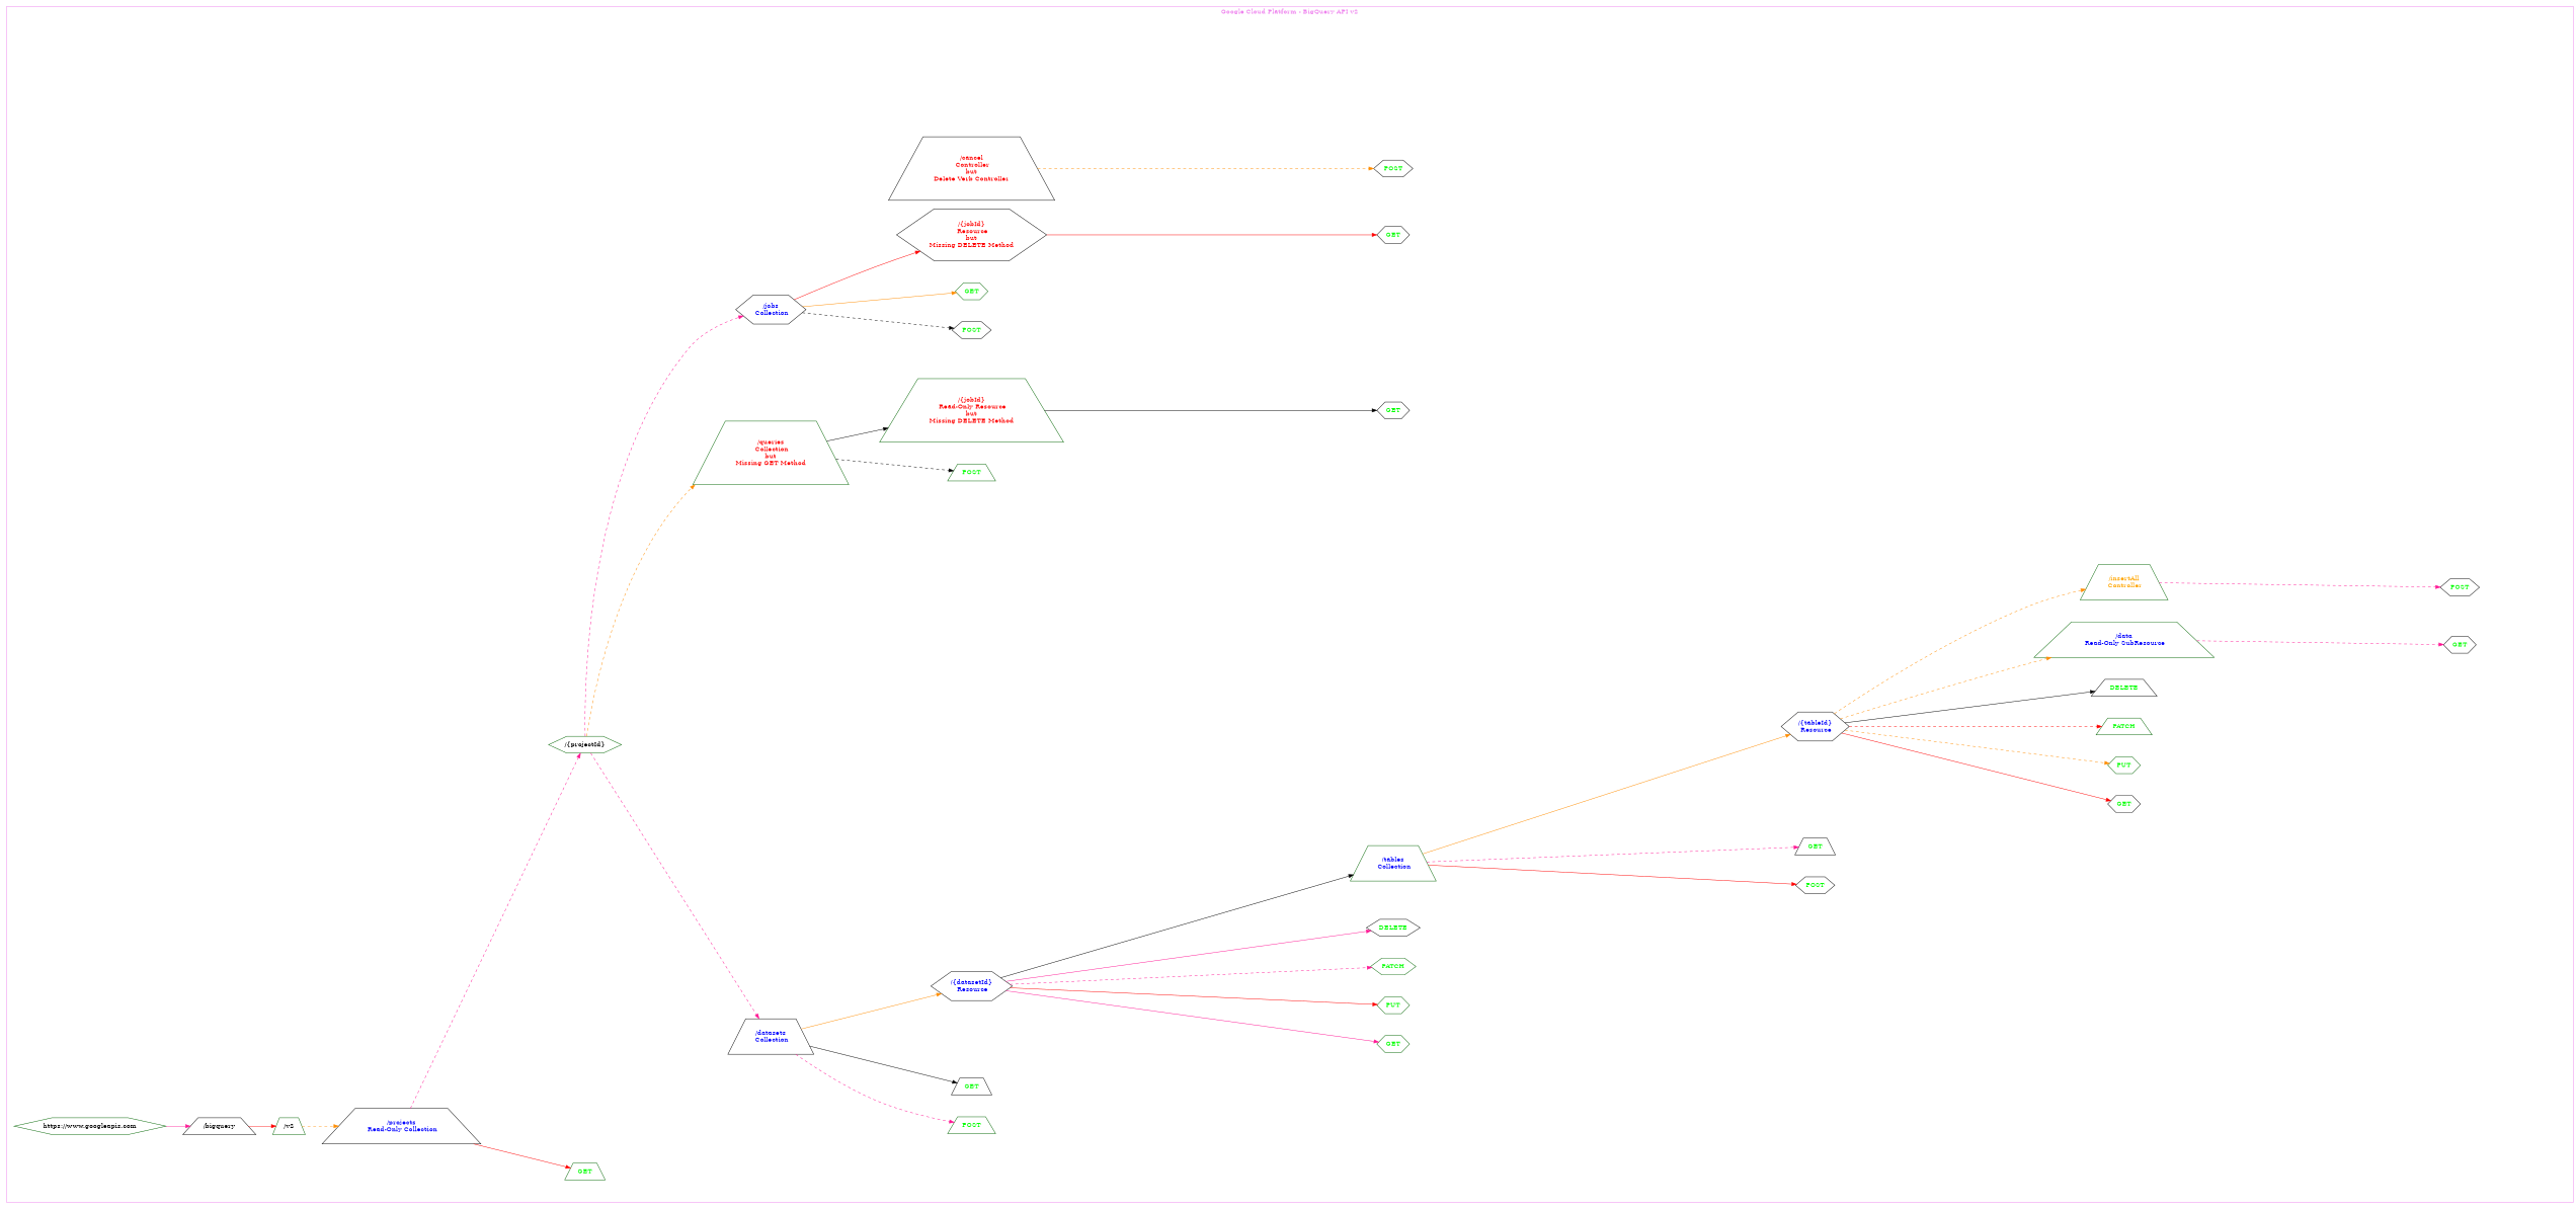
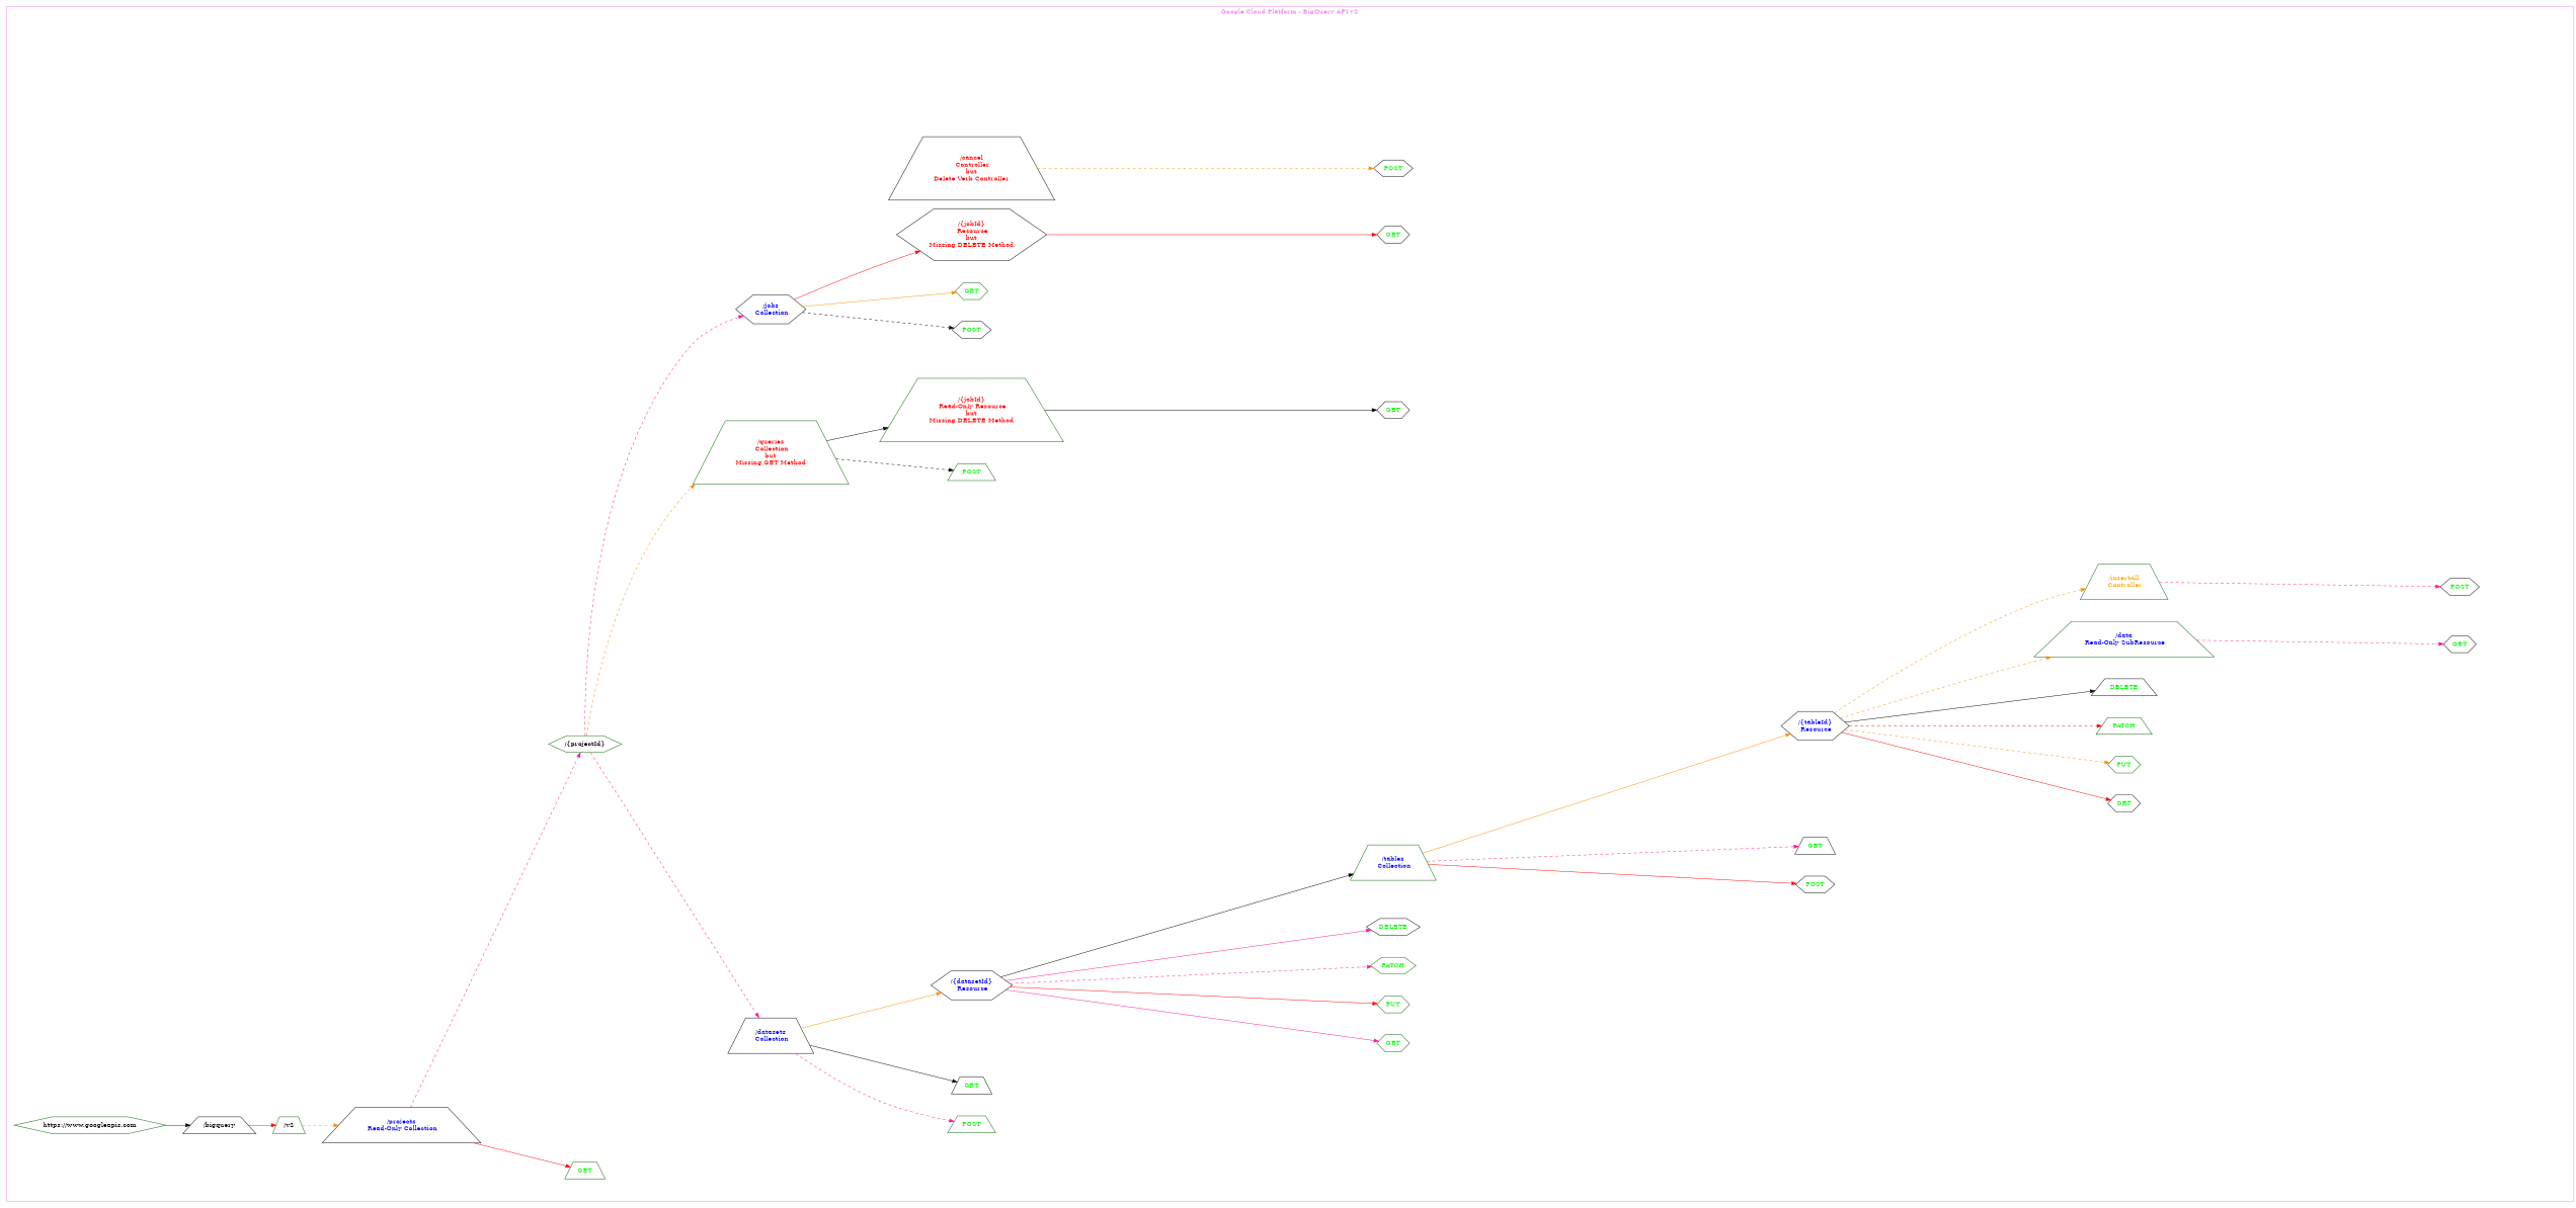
  digraph {
    rankdir=LR
    node [color=black fontcolor=green shape=hexagon]
    edge [color=deeppink fontcolor=green style=solid]
    n1 [color=darkgreen label=GET shape=trapezium]
    n2 [color=darkgreen label=POST shape=trapezium]
    n3 [label=GET shape=trapezium]
    n4 [color=darkgreen label=GET]
    n5 [color=darkgreen label=PUT]
    n6 [color=darkgreen label=PATCH]
    n7 [label=DELETE]
    n8 [label=POST]
    n9 [label=GET shape=trapezium]
    n10 [label=GET]
    n11 [color=darkgreen label=PUT]
    n12 [color=darkgreen label=PATCH shape=trapezium]
    n13 [label=DELETE shape=trapezium]
    n14 [label=GET]
    n15 [color=darkgreen fontcolor=blue label="/data\n Read-Only SubResource" shape=trapezium]
    n16 [label=POST]
    n17 [color=darkgreen fontcolor=orange label="/insertAll\n Controller" shape=trapezium]
    n18 [fontcolor=blue label="/{tableId}\n Resource"]
    n19 [color=darkgreen fontcolor=blue label="/tables\n Collection" shape=trapezium]
    n20 [fontcolor=blue label="/{datasetId}\n Resource"]
    n21 [fontcolor=blue label="/datasets\n Collection" shape=trapezium]
    n22 [color=darkgreen label=POST shape=trapezium]
    n23 [label=GET]
    n24 [color=darkgreen fontcolor=red label="/{jobId}\n Read-Only Resource\nbut\nMissing DELETE Method" shape=trapezium]
    n25 [color=darkgreen fontcolor=red label="/queries\n Collection\nbut\nMissing GET Method" shape=trapezium]
    n26 [label=POST]
    n27 [color=darkgreen label=GET]
    n28 [label=GET]
    n29 [label=POST]
    n30 [fontcolor=red label="/cancel\n Controller\nbut\nDelete Verb Controller" shape=trapezium]
    n31 [fontcolor=red label="/{jobId}\n Resource\nbut\nMissing DELETE Method"]
    n32 [fontcolor=blue label="/jobs\n Collection"]
    n33 [color=darkgreen fontcolor=black label="/{projectId}"]
    n34 [fontcolor=blue label="/projects\n Read-Only Collection" shape=trapezium]
    n35 [color=darkgreen fontcolor=black label="/v2" shape=trapezium]
    n36 [fontcolor=black label="/bigquery" shape=trapezium]
    n37 [color=darkgreen fontcolor=black label="https://www.googleapis.com"]
    subgraph cluster_1 {
      color=violet
      fontcolor=violet
      label="Google Cloud Platform - BigQuery API v2"
      subgraph cluster_2 {
        color=white
        fontcolor=white
        label="Google Cloud Platform - BigQuery API v2"
        n37
        subgraph cluster_3 {
          color=white
          fontcolor=white
          label="Google Cloud Platform - BigQuery API v2"
          n36
          subgraph cluster_4 {
            color=white
            fontcolor=white
            label="Google Cloud Platform - BigQuery API v2"
            n35
            subgraph cluster_5 {
              color=white
              fontcolor=white
              label="Google Cloud Platform - BigQuery API v2"
              n34
              subgraph cluster_6 {
                color=white
                fontcolor=white
                label="Google Cloud Platform - BigQuery API v2"
                n1
              }
              subgraph cluster_7 {
                color=white
                fontcolor=white
                label="Google Cloud Platform - BigQuery API v2"
                n33
                subgraph cluster_8 {
                  color=white
                  fontcolor=white
                  label="Google Cloud Platform - BigQuery API v2"
                  n21
                  subgraph cluster_9 {
                    color=white
                    fontcolor=white
                    label="Google Cloud Platform - BigQuery API v2"
                    n2
                  }
                  subgraph cluster_10 {
                    color=white
                    fontcolor=white
                    label="Google Cloud Platform - BigQuery API v2"
                    n3
                  }
                  subgraph cluster_11 {
                    color=white
                    fontcolor=white
                    label="Google Cloud Platform - BigQuery API v2"
                    n20
                    subgraph cluster_12 {
                      color=white
                      fontcolor=white
                      label="Google Cloud Platform - BigQuery API v2"
                      n4
                    }
                    subgraph cluster_13 {
                      color=white
                      fontcolor=white
                      label="Google Cloud Platform - BigQuery API v2"
                      n5
                    }
                    subgraph cluster_14 {
                      color=white
                      fontcolor=white
                      label="Google Cloud Platform - BigQuery API v2"
                      n6
                    }
                    subgraph cluster_15 {
                      color=white
                      fontcolor=white
                      label="Google Cloud Platform - BigQuery API v2"
                      n7
                    }
                    subgraph cluster_16 {
                      color=white
                      fontcolor=white
                      label="Google Cloud Platform - BigQuery API v2"
                      n19
                      subgraph cluster_17 {
                        color=white
                        fontcolor=white
                        label="Google Cloud Platform - BigQuery API v2"
                        n8
                      }
                      subgraph cluster_18 {
                        color=white
                        fontcolor=white
                        label="Google Cloud Platform - BigQuery API v2"
                        n9
                      }
                      subgraph cluster_19 {
                        color=white
                        fontcolor=white
                        label="Google Cloud Platform - BigQuery API v2"
                        n18
                        subgraph cluster_20 {
                          color=white
                          fontcolor=white
                          label="Google Cloud Platform - BigQuery API v2"
                          n10
                        }
                        subgraph cluster_21 {
                          color=white
                          fontcolor=white
                          label="Google Cloud Platform - BigQuery API v2"
                          n11
                        }
                        subgraph cluster_22 {
                          color=white
                          fontcolor=white
                          label="Google Cloud Platform - BigQuery API v2"
                          n12
                        }
                        subgraph cluster_23 {
                          color=white
                          fontcolor=white
                          label="Google Cloud Platform - BigQuery API v2"
                          n13
                        }
                        subgraph cluster_24 {
                          color=white
                          fontcolor=white
                          label="Google Cloud Platform - BigQuery API v2"
                          n15
                          subgraph cluster_25 {
                            color=white
                            fontcolor=white
                            label="Google Cloud Platform - BigQuery API v2"
                            n14
                          }
                        }
                        subgraph cluster_26 {
                          color=white
                          fontcolor=white
                          label="Google Cloud Platform - BigQuery API v2"
                          n17
                          subgraph cluster_27 {
                            color=white
                            fontcolor=white
                            label="Google Cloud Platform - BigQuery API v2"
                            n16
                          }
                        }
                      }
                    }
                  }
                }
                subgraph cluster_28 {
                  color=white
                  fontcolor=white
                  label="Google Cloud Platform - BigQuery API v2"
                  n25
                  subgraph cluster_29 {
                    color=white
                    fontcolor=white
                    label="Google Cloud Platform - BigQuery API v2"
                    n22
                  }
                  subgraph cluster_30 {
                    color=white
                    fontcolor=white
                    label="Google Cloud Platform - BigQuery API v2"
                    n24
                    subgraph cluster_31 {
                      color=white
                      fontcolor=white
                      label="Google Cloud Platform - BigQuery API v2"
                      n23
                    }
                  }
                }
                subgraph cluster_32 {
                  color=white
                  fontcolor=white
                  label="Google Cloud Platform - BigQuery API v2"
                  n32
                  subgraph cluster_33 {
                    color=white
                    fontcolor=white
                    label="Google Cloud Platform - BigQuery API v2"
                    n26
                  }
                  subgraph cluster_34 {
                    color=white
                    fontcolor=white
                    label="Google Cloud Platform - BigQuery API v2"
                    n27
                  }
                  subgraph cluster_35 {
                    color=white
                    fontcolor=white
                    label="Google Cloud Platform - BigQuery API v2"
                    n31
                    subgraph cluster_36 {
                      color=white
                      fontcolor=white
                      label="Google Cloud Platform - BigQuery API v2"
                      n28
                    }
                    subgraph cluster_37 {
                      color=white
                      fontcolor=white
                      label="Google Cloud Platform - BigQuery API v2"
                      n30
                      subgraph cluster_38 {
                        color=white
                        fontcolor=white
                        label="Google Cloud Platform - BigQuery API v2"
                        n29
                      }
                    }
                  }
                }
              }
            }
          }
        }
      }
    }
    n15 -> n14 [style=dashed]
    n17 -> n16 [style=dashed]
    n18 -> n10 [color=red]
    n18 -> n11 [color=darkorange style=dashed]
    n18 -> n12 [color=red style=dashed]
    n18 -> n13 [color=black]
    n18 -> n15 [color=darkorange fontcolor=blue style=dashed]
    n18 -> n17 [color=darkorange fontcolor=orange style=dashed]
    n19 -> n8 [color=red]
    n19 -> n9 [style=dashed]
    n19 -> n18 [color=darkorange fontcolor=blue]
    n20 -> n4
    n20 -> n5 [color=red]
    n20 -> n6 [style=dashed]
    n20 -> n7
    n20 -> n19 [color=black fontcolor=blue]
    n21 -> n2 [style=dashed]
    n21 -> n3 [color=black]
    n21 -> n20 [color=darkorange fontcolor=blue]
    n24 -> n23 [color=black]
    n25 -> n22 [color=black style=dashed]
    n25 -> n24 [color=black fontcolor=blue]
    n30 -> n29 [color=darkorange style=dashed]
    n31 -> n28 [color=red]
    n32 -> n26 [color=black style=dashed]
    n32 -> n27 [color=darkorange]
    n32 -> n31 [color=red fontcolor=blue]
    n33 -> n21 [fontcolor=blue style=dashed]
    n33 -> n25 [color=darkorange fontcolor=blue style=dashed]
    n33 -> n32 [fontcolor=blue style=dashed]
    n34 -> n1 [color=red]
    n34 -> n33 [fontcolor=black style=dashed]
    n35 -> n34 [color=darkorange fontcolor=blue style=dashed]
    n36 -> n35 [color=red fontcolor=black]
-   n37 -> n36 [fontcolor=black]
+   n37 -> n36 [color=black fontcolor=black]
  }
